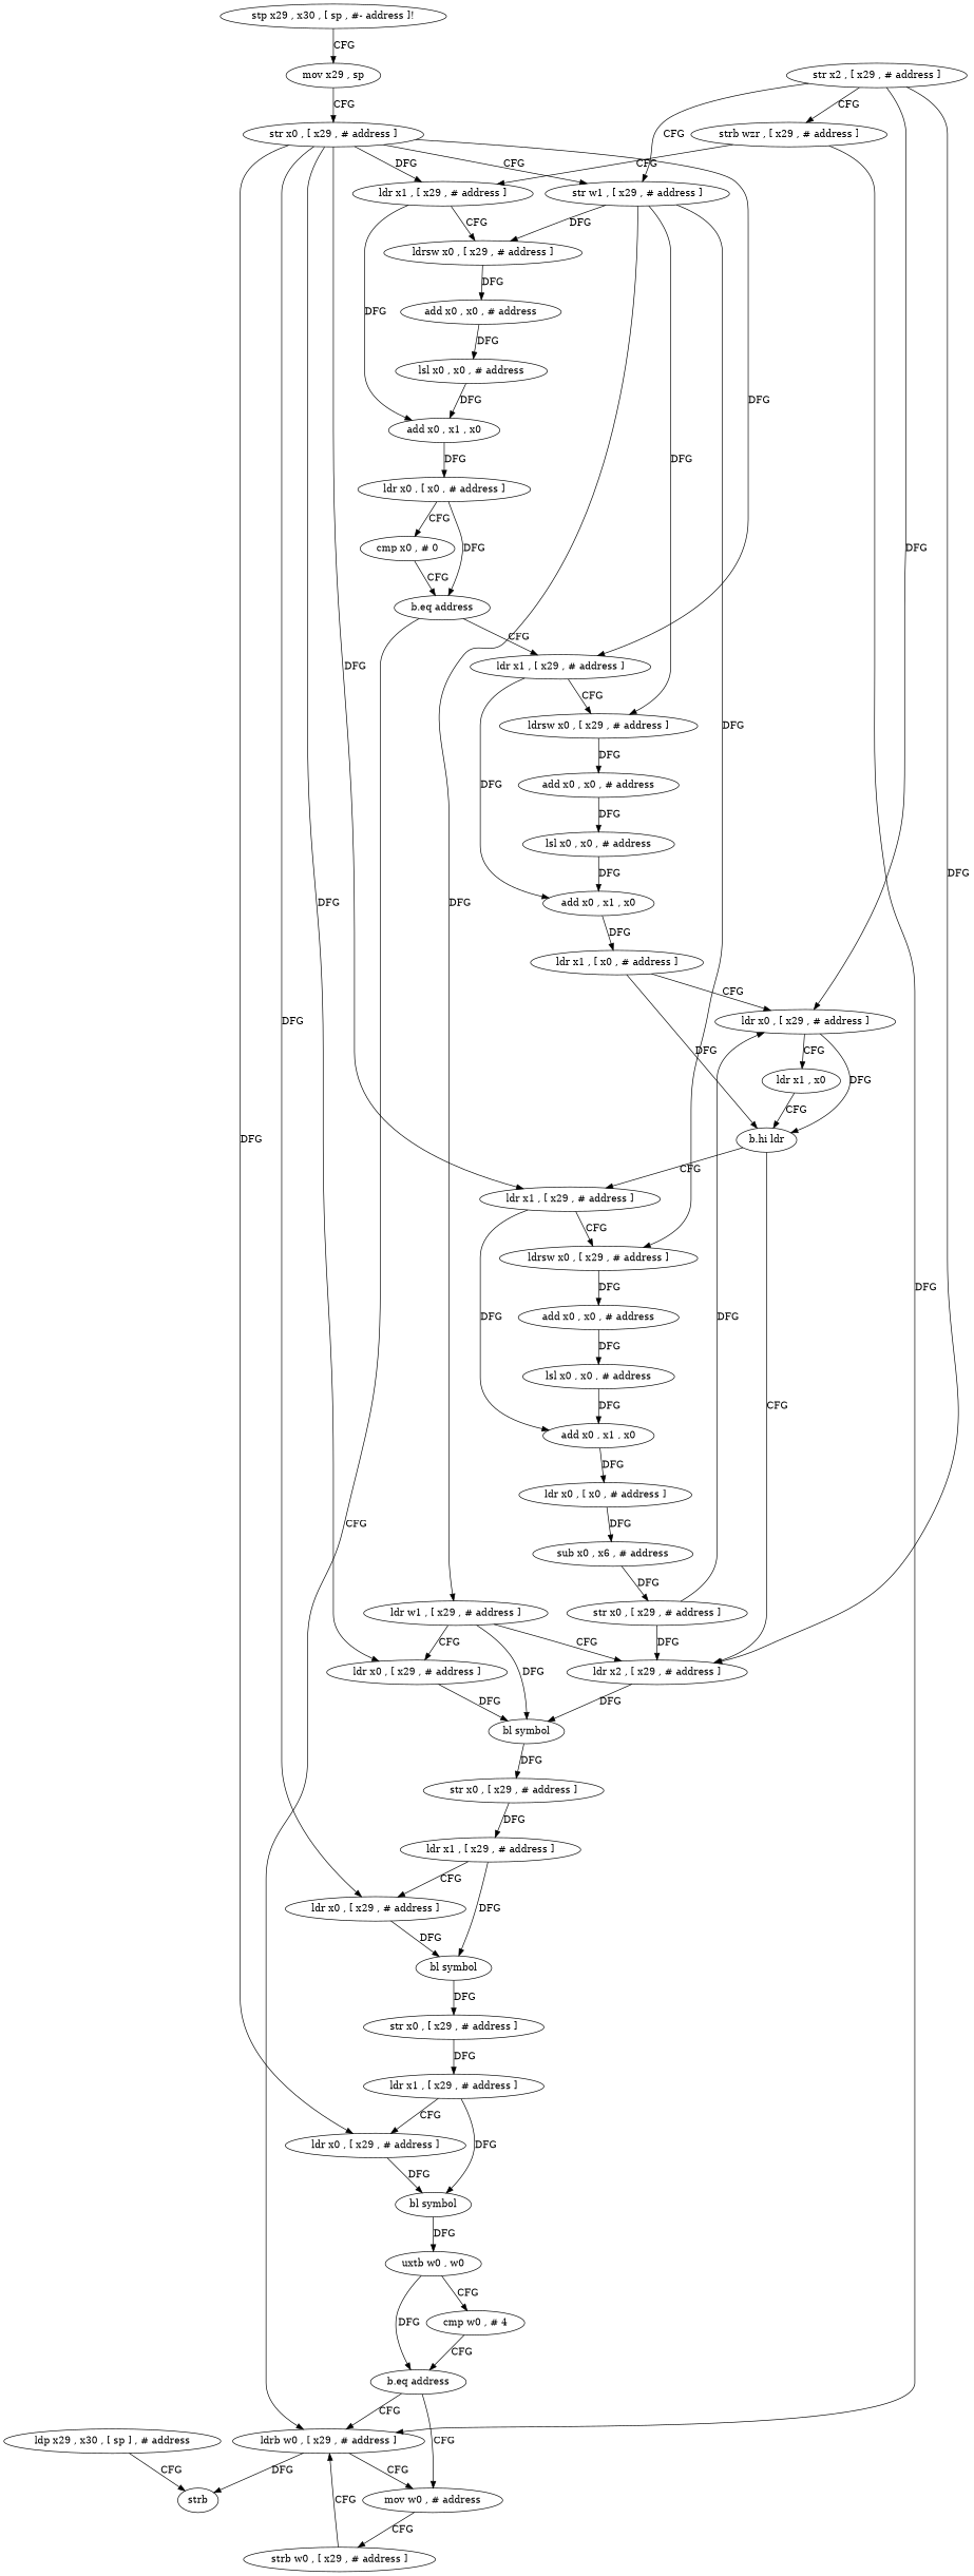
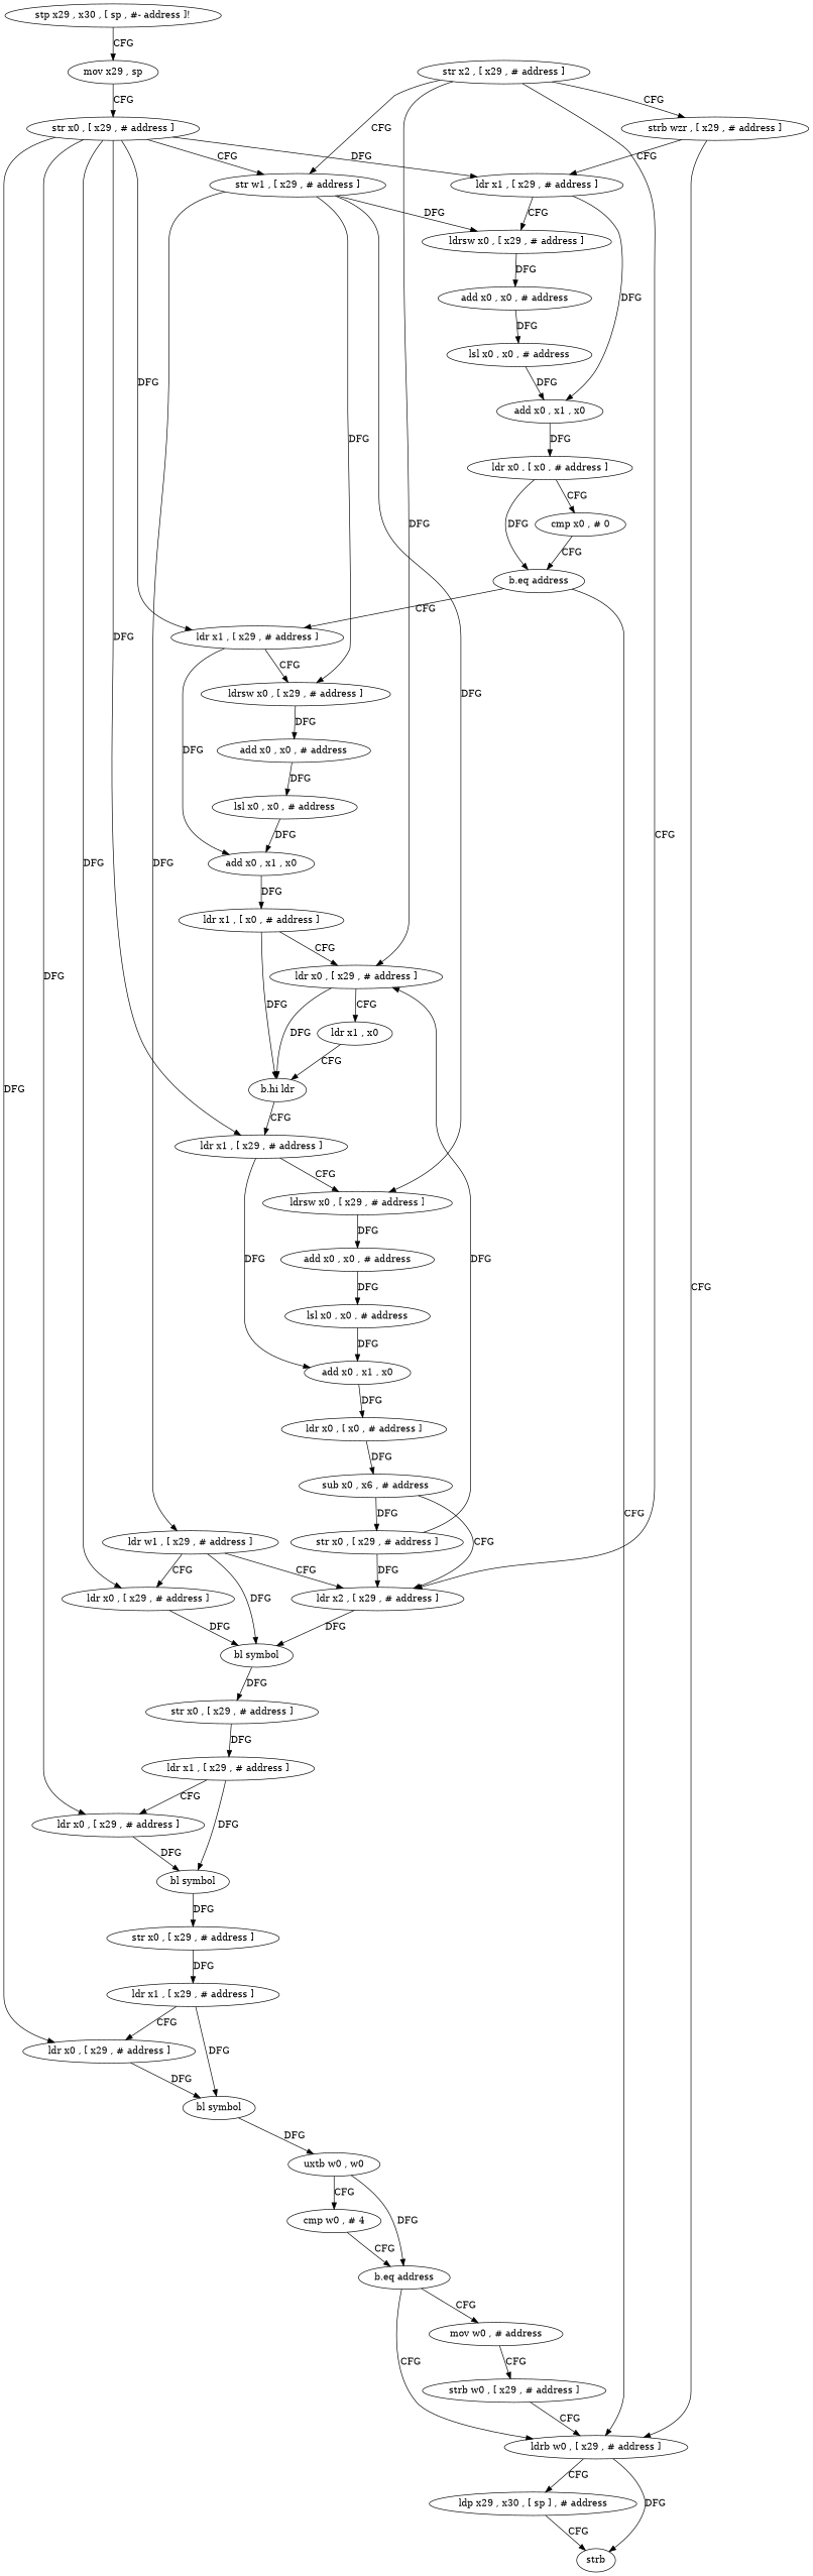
  digraph {
    n1 [label="stp x29 , x30 , [ sp , #- address ]!"]
    n2 [label="mov x29 , sp"]
    n3 [label="str x0 , [ x29 , # address ]"]
    n4 [label="str w1 , [ x29 , # address ]"]
    n5 [label="ldr x1 , [ x29 , # address ]"]
    n6 [label="ldr x1 , [ x29 , # address ]"]
    n7 [label="ldr x1 , [ x29 , # address ]"]
    n8 [label="ldr x0 , [ x29 , # address ]"]
    n9 [label="ldr x0 , [ x29 , # address ]"]
    n10 [label="ldr x0 , [ x29 , # address ]"]
    n11 [label="ldrsw x0 , [ x29 , # address ]"]
    n12 [label="ldrsw x0 , [ x29 , # address ]"]
    n13 [label="ldr w1 , [ x29 , # address ]"]
    n14 [label="ldrsw x0 , [ x29 , # address ]"]
    n15 [label="add x0 , x1 , x0"]
    n16 [label="add x0 , x1 , x0"]
    n17 [label="add x0 , x1 , x0"]
    n18 [label="bl symbol"]
    n19 [label="bl symbol"]
    n20 [label="bl symbol"]
    n21 [label="str x2 , [ x29 , # address ]"]
    n22 [label="strb wzr , [ x29 , # address ]"]
    n23 [label="ldr x0 , [ x29 , # address ]"]
    n24 [label="ldr x2 , [ x29 , # address ]"]
    n25 [label="add x0 , x0 , # address"]
    n26 [label="add x0 , x0 , # address"]
    n27 [label="add x0 , x0 , # address"]
    n28 [label="ldrb w0 , [ x29 , # address ]"]
    n29 [label="b.hi ldr"]
    n30 [label="ldr x1 , x0"]
    n31 [label="ldp x29 , x30 , [ sp ] , # address"]
    n32 [label=strb]
    n33 [label="ldr x0 , [ x0 , # address ]"]
    n34 [label="lsl x0 , x0 , # address"]
    n35 [label="cmp x0 , # 0"]
    n36 [label="b.eq address"]
    n37 [label="ldr x1 , [ x0 , # address ]"]
    n38 [label="lsl x0 , x0 , # address"]
    n39 [label="str x0 , [ x29 , # address ]"]
    n40 [label="ldr x0 , [ x0 , # address ]"]
    n41 [label="ldr x1 , [ x29 , # address ]"]
    n42 [label="str x0 , [ x29 , # address ]"]
    n43 [label="ldr x1 , [ x29 , # address ]"]
    n44 [label="uxtb w0 , w0"]
    n45 [label="cmp w0 , # 4"]
    n46 [label="b.eq address"]
    n47 [label="mov w0 , # address"]
    n48 [label="strb w0 , [ x29 , # address ]"]
    n49 [label="lsl x0 , x0 , # address"]
    n50 [label="sub x0 , x6 , # address"]
    n51 [label="str x0 , [ x29 , # address ]"]
    n1 -> n2 [label=CFG]
    n2 -> n3 [label=CFG]
    n3 -> n4 [label=CFG]
    n3 -> n5 [label=DFG]
    n3 -> n6 [label=DFG]
    n3 -> n7 [label=DFG]
    n3 -> n8 [label=DFG]
    n3 -> n9 [label=DFG]
    n3 -> n10 [label=DFG]
    n4 -> n11 [label=DFG]
    n4 -> n12 [label=DFG]
    n4 -> n13 [label=DFG]
    n4 -> n14 [label=DFG]
    n5 -> n11 [label=CFG]
    n5 -> n15 [label=DFG]
    n6 -> n12 [label=CFG]
    n6 -> n16 [label=DFG]
    n7 -> n14 [label=CFG]
    n7 -> n17 [label=DFG]
    n8 -> n18 [label=DFG]
    n9 -> n19 [label=DFG]
    n10 -> n20 [label=DFG]
    n11 -> n25 [label=DFG]
    n12 -> n26 [label=DFG]
    n13 -> n8 [label=CFG]
    n13 -> n18 [label=DFG]
    n13 -> n24 [label=CFG]
    n14 -> n27 [label=DFG]
    n15 -> n33 [label=DFG]
    n16 -> n37 [label=DFG]
    n17 -> n40 [label=DFG]
    n18 -> n39 [label=DFG]
    n19 -> n42 [label=DFG]
    n20 -> n44 [label=DFG]
    n21 -> n4 [label=CFG]
    n21 -> n22 [label=CFG]
    n21 -> n23 [label=DFG]
-   n21 -> n24 [label=DFG]
+   n21 -> n24 [label=CFG]
    n22 -> n5 [label=CFG]
-   n22 -> n28 [label=DFG]
+   n22 -> n28 [label=CFG]
    n23 -> n29 [label=DFG]
    n23 -> n30 [label=CFG]
    n24 -> n18 [label=DFG]
    n25 -> n34 [label=DFG]
    n26 -> n38 [label=DFG]
    n27 -> n49 [label=DFG]
-   n28 -> n47 [label=CFG]
+   n28 -> n31 [label=CFG]
    n28 -> n32 [label=DFG]
    n29 -> n7 [label=CFG]
-   n29 -> n24 [label=CFG]
+   n50 -> n24 [label=CFG]
    n30 -> n29 [label=CFG]
    n31 -> n32 [label=CFG]
    n33 -> n35 [label=CFG]
    n33 -> n36 [label=DFG]
    n34 -> n15 [label=DFG]
    n35 -> n36 [label=CFG]
    n36 -> n6 [label=CFG]
    n36 -> n28 [label=CFG]
    n37 -> n23 [label=CFG]
    n37 -> n29 [label=DFG]
    n38 -> n16 [label=DFG]
    n39 -> n41 [label=DFG]
    n40 -> n50 [label=DFG]
    n41 -> n9 [label=CFG]
    n41 -> n19 [label=DFG]
    n42 -> n43 [label=DFG]
    n43 -> n10 [label=CFG]
    n43 -> n20 [label=DFG]
    n44 -> n45 [label=CFG]
    n44 -> n46 [label=DFG]
    n45 -> n46 [label=CFG]
    n46 -> n28 [label=CFG]
    n46 -> n47 [label=CFG]
    n47 -> n48 [label=CFG]
    n48 -> n28 [label=CFG]
    n49 -> n17 [label=DFG]
    n50 -> n51 [label=DFG]
    n51 -> n23 [label=DFG]
    n51 -> n24 [label=DFG]
  }
